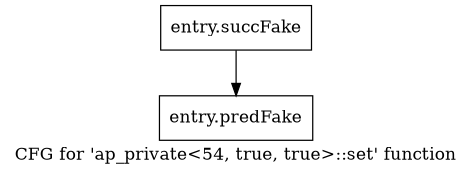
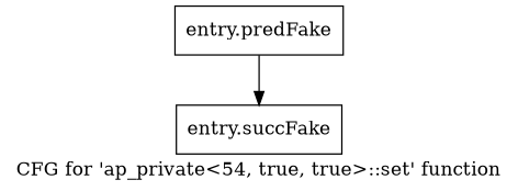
  digraph {
    label="CFG for 'ap_private\<54, true, true\>::set' function"
    node [shape=record]
    n1 [label="{entry.predFake}"]
    n2 [filename="/tools/Xilinx/Vitis_HLS/2022.1/include/etc/ap_private.h" label="{entry.succFake}" linenumber=2242]
-   n2 -> n1 [execusionnum=3200 filename="/tools/Xilinx/Vitis_HLS/2022.1/include/etc/ap_private.h"]
+   n1 -> n2 [execusionnum=3200 filename="/tools/Xilinx/Vitis_HLS/2022.1/include/etc/ap_private.h"]
  }
